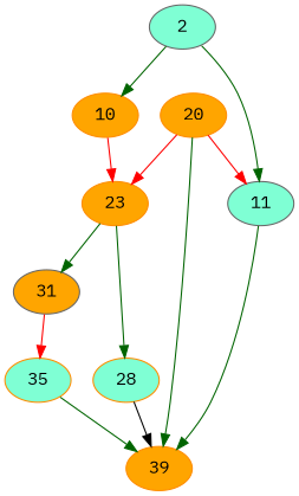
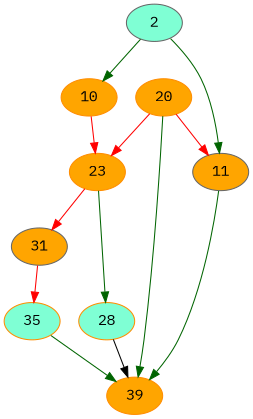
  strict digraph {
    fontname="IBM Plex Mono"
    node [color=darkorange fillcolor=orange fontname="IBM Plex Mono" style=filled]
    edge [color=darkgreen cond=false fontname="IBM Plex Mono"]
    2 [color=gray40 entry=true fillcolor=aquamarine]
-   11 [color=gray40 fillcolor=aquamarine]
+   11 [color=gray40]
    10
    39
    23
    20
    28 [fillcolor=aquamarine]
    31 [color=gray40]
    35 [fillcolor=aquamarine]
    2 -> 11 [cond=true]
    2 -> 10
    11 -> 39 [cond=true]
    10 -> 23 [color=red]
    23 -> 28 [cond=true]
-   23 -> 31
+   23 -> 31 [color=red]
    20 -> 11 [color=red]
    20 -> 39 [cond=true]
    20 -> 23 [color=red]
    28 -> 39 [color="" cond=""]
    31 -> 35 [color=red]
    35 -> 39 [cond=true]
  }
